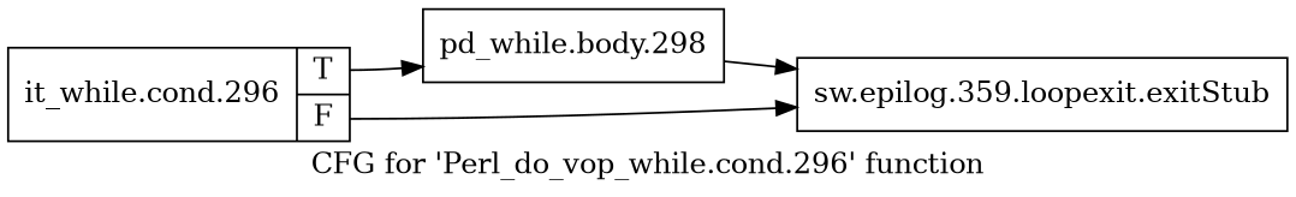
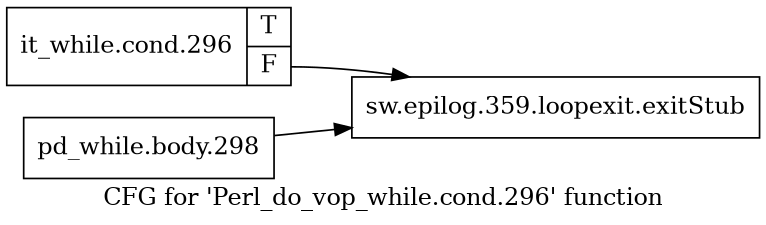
  digraph {
    label="CFG for 'Perl_do_vop_while.cond.296' function"
    rankdir=LR
    node [shape=record]
    n1 [label="{it_while.cond.296|{<s0>T|<s1>F}}"]
    n2 [label="{sw.epilog.359.loopexit.exitStub}"]
    n3 [label="{pd_while.body.298}"]
    n1 -> n2 [tailport=s1]
-   n1 -> n3 [tailport=s0]
    n3 -> n2
  }
